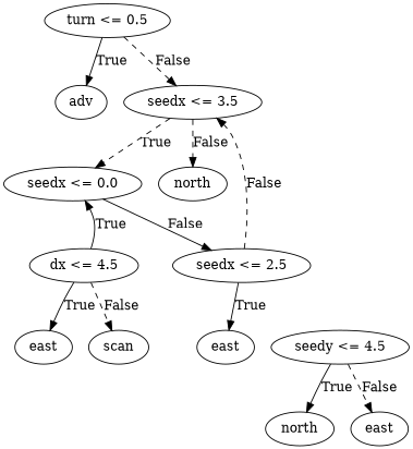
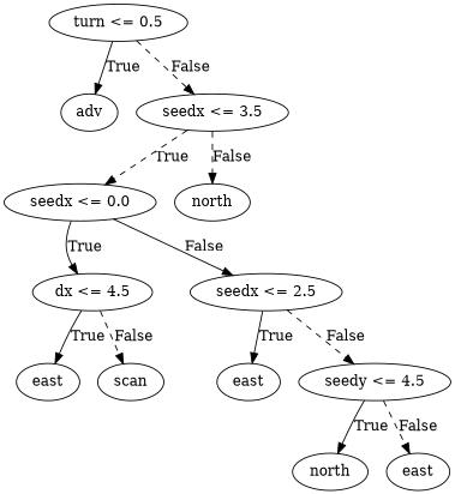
  digraph {
    edge [style=dashed]
    n1 [label="turn <= 0.5"]
    n2 [label=adv]
    n3 [label="seedx <= 3.5"]
    n4 [label="seedx <= 0.0"]
    n5 [label=north]
    n6 [label="dx <= 4.5"]
    n7 [label="seedx <= 2.5"]
    n8 [label=east]
    n9 [label=scan]
    n10 [label=east]
    n11 [label="seedy <= 4.5"]
    n12 [label=north]
    n13 [label=east]
    n1 -> n2 [label=True style=""]
    n1 -> n3 [label=False]
    n3 -> n4 [label=True]
    n3 -> n5 [label=False]
-   n6 -> n4 [label=True style=""]
+   n4 -> n6 [label=True style=""]
    n4 -> n7 [label=False style=solid]
    n6 -> n8 [label=True style=""]
    n6 -> n9 [label=False]
    n7 -> n10 [label=True style=""]
-   n7 -> n3 [label=False]
+   n7 -> n11 [label=False]
    n11 -> n12 [label=True style=""]
    n11 -> n13 [label=False]
  }
